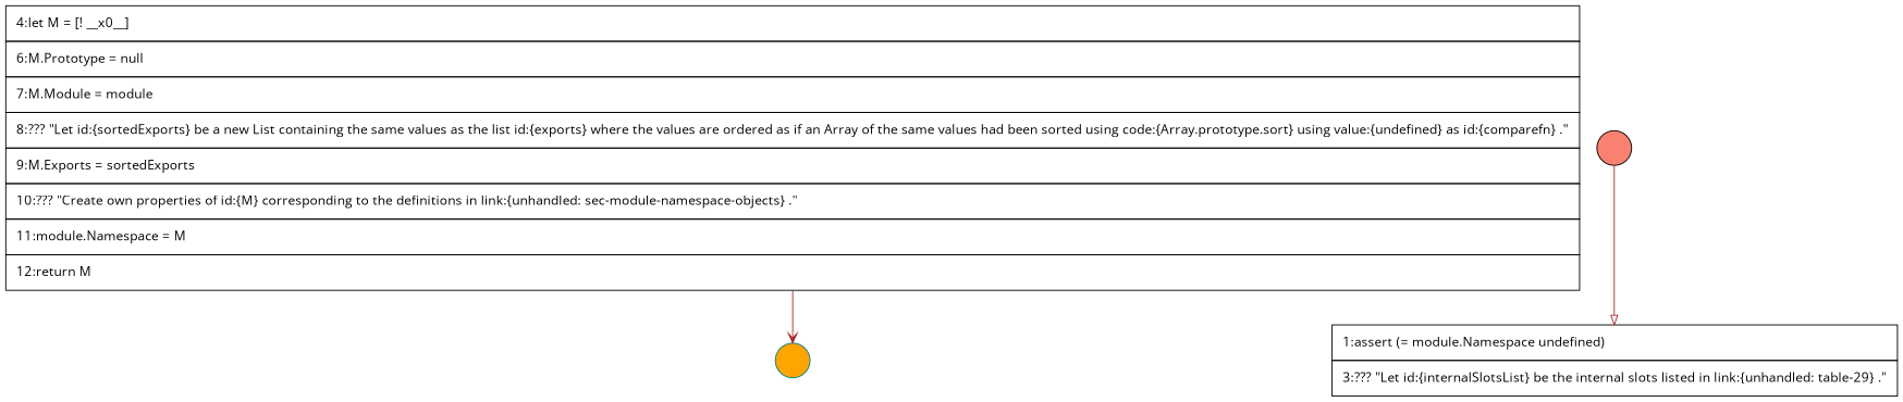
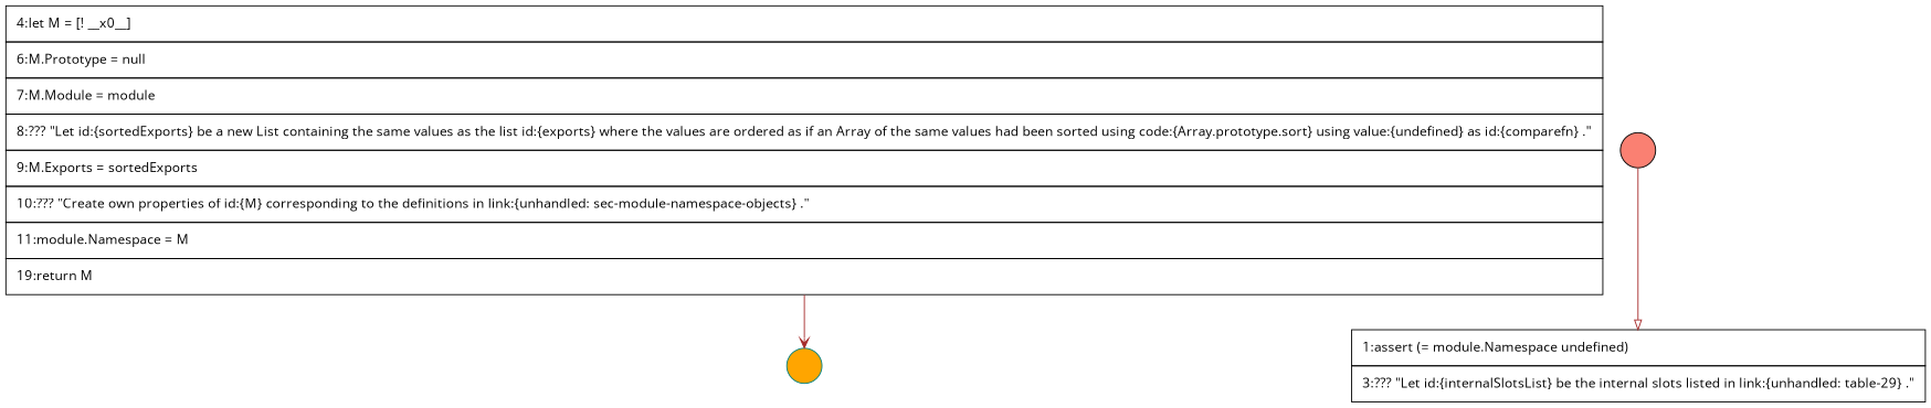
  digraph {
    fontname="Open Sans"
    node [color=black fillcolor=white fontname="Open Sans" shape=circle style=filled]
    edge [color=brown fontname="Open Sans" style=solid]
    n1 [color=teal fillcolor=orange label=" "]
-   n2 [label=<<font color="black">     <table border="0" cellborder="1" cellspacing="0" cellpadding="10">       <tr><td align="left">4:let M = [! __x0__]</td></tr>       <tr><td align="left">6:M.Prototype = null</td></tr>       <tr><td align="left">7:M.Module = module</td></tr>       <tr><td align="left">8:??? &quot;Let id:{sortedExports} be a new List containing the same values as the list id:{exports} where the values are ordered as if an Array of the same values had been sorted using code:{Array.prototype.sort} using value:{undefined} as id:{comparefn} .&quot;</td></tr>       <tr><td align="left">9:M.Exports = sortedExports</td></tr>       <tr><td align="left">10:??? &quot;Create own properties of id:{M} corresponding to the definitions in link:{unhandled: sec-module-namespace-objects} .&quot;</td></tr>       <tr><td align="left">11:module.Namespace = M</td></tr>       <tr><td align="left">12:return M</td></tr>     </table>   </font>> margin=0 shape=none]
+   n2 [label=<<font color="black">     <table border="0" cellborder="1" cellspacing="0" cellpadding="10">       <tr><td align="left">4:let M = [! __x0__]</td></tr>       <tr><td align="left">6:M.Prototype = null</td></tr>       <tr><td align="left">7:M.Module = module</td></tr>       <tr><td align="left">8:??? &quot;Let id:{sortedExports} be a new List containing the same values as the list id:{exports} where the values are ordered as if an Array of the same values had been sorted using code:{Array.prototype.sort} using value:{undefined} as id:{comparefn} .&quot;</td></tr>       <tr><td align="left">9:M.Exports = sortedExports</td></tr>       <tr><td align="left">10:??? &quot;Create own properties of id:{M} corresponding to the definitions in link:{unhandled: sec-module-namespace-objects} .&quot;</td></tr>       <tr><td align="left">11:module.Namespace = M</td></tr>       <tr><td align="left">19:return M</td></tr>     </table>   </font>> margin=0 shape=none]
    n3 [fillcolor=salmon label=" "]
    n4 [label=<<font color="black">     <table border="0" cellborder="1" cellspacing="0" cellpadding="10">       <tr><td align="left">1:assert (= module.Namespace undefined)</td></tr>       <tr><td align="left">3:??? &quot;Let id:{internalSlotsList} be the internal slots listed in link:{unhandled: table-29} .&quot;</td></tr>     </table>   </font>> margin=0 shape=none]
    n2 -> n1 [arrowhead=vee]
    n3 -> n4 [arrowhead=onormal]
  }
